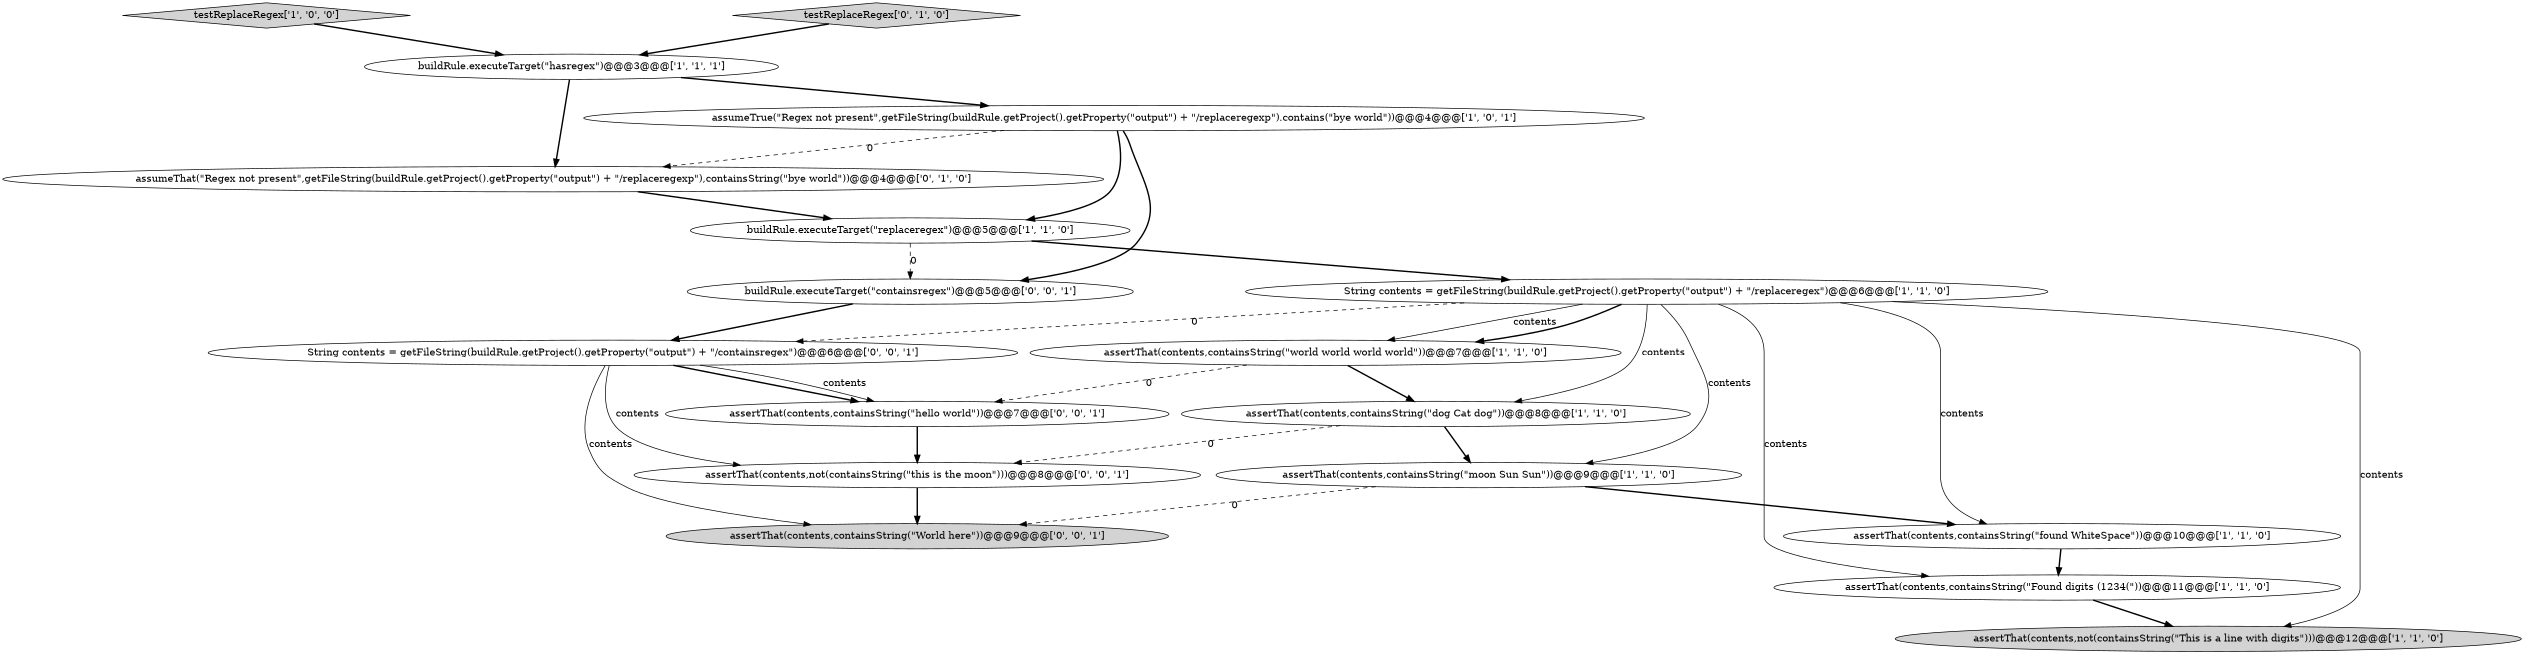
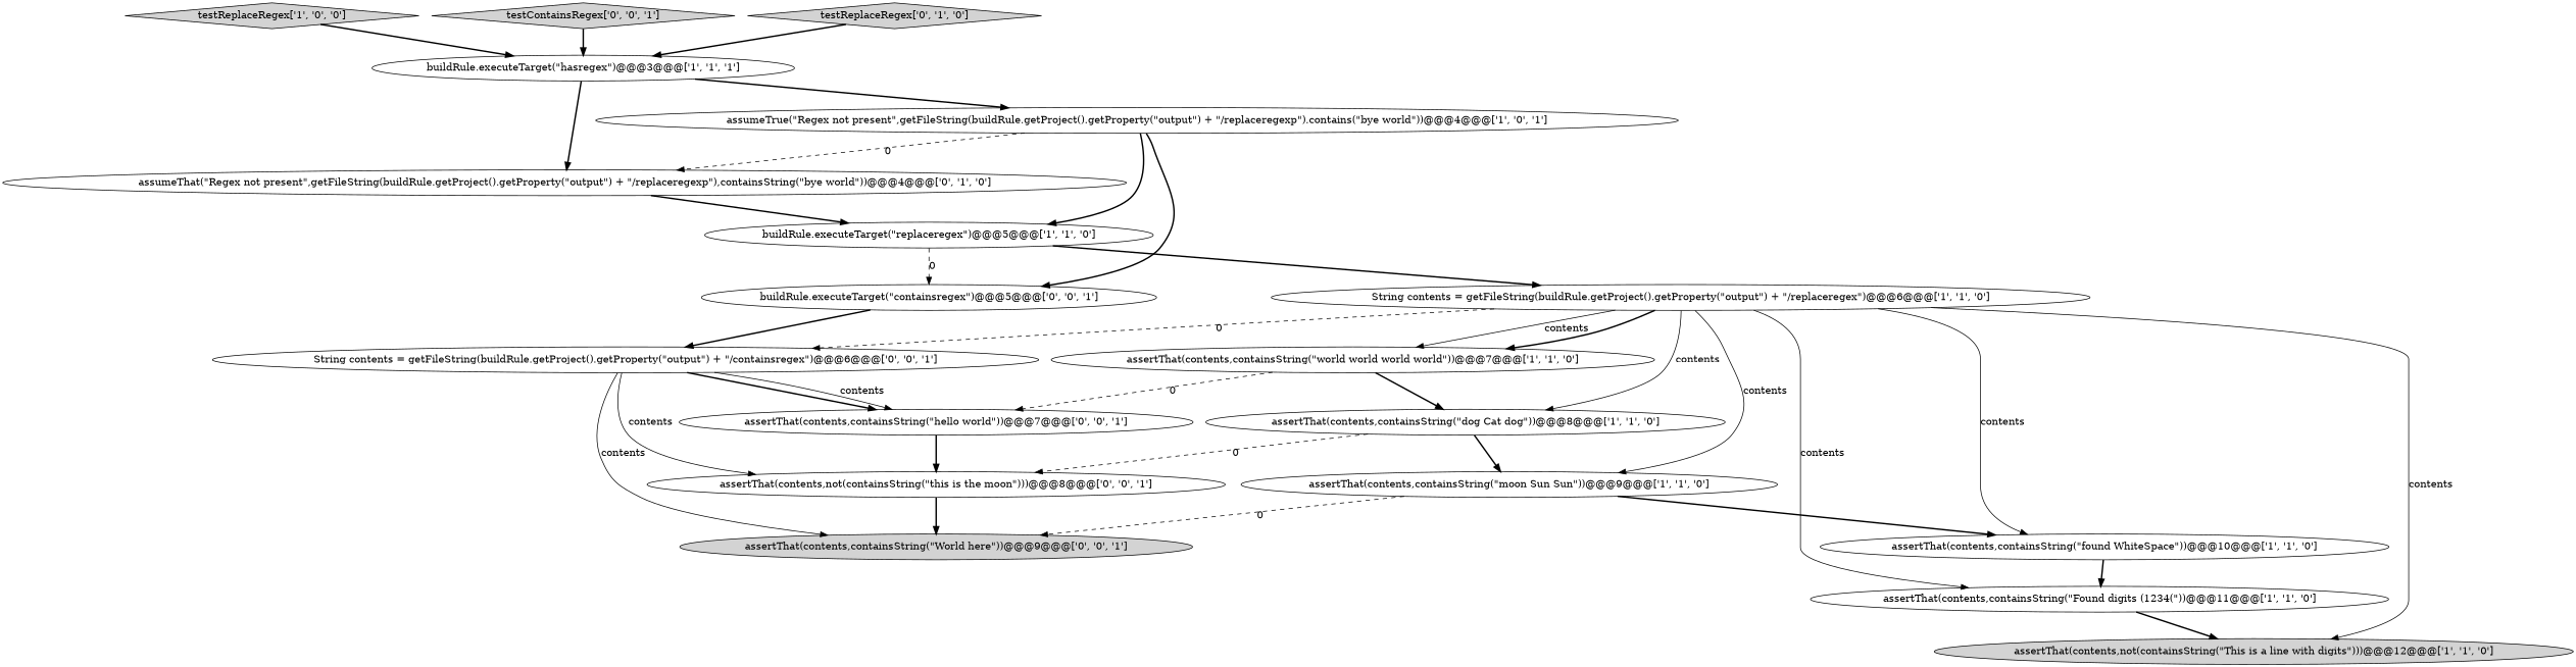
  digraph {
    node [fillcolor=white shape=ellipse style=filled]
    edge [style=bold]
    n1 [label="buildRule.executeTarget(\"hasregex\")@@@3@@@['1', '1', '1']"]
    n2 [label="assumeTrue(\"Regex not present\",getFileString(buildRule.getProject().getProperty(\"output\") + \"/replaceregexp\").contains(\"bye world\"))@@@4@@@['1', '0', '1']"]
    n3 [label="assumeThat(\"Regex not present\",getFileString(buildRule.getProject().getProperty(\"output\") + \"/replaceregexp\"),containsString(\"bye world\"))@@@4@@@['0', '1', '0']"]
    n4 [label="assertThat(contents,containsString(\"dog Cat dog\"))@@@8@@@['1', '1', '0']"]
    n5 [label="assertThat(contents,not(containsString(\"this is the moon\")))@@@8@@@['0', '0', '1']"]
    n6 [label="assertThat(contents,containsString(\"moon Sun Sun\"))@@@9@@@['1', '1', '0']"]
    n7 [label="buildRule.executeTarget(\"containsregex\")@@@5@@@['0', '0', '1']"]
    n8 [label="String contents = getFileString(buildRule.getProject().getProperty(\"output\") + \"/containsregex\")@@@6@@@['0', '0', '1']"]
    n9 [fillcolor=lightgray label="assertThat(contents,containsString(\"World here\"))@@@9@@@['0', '0', '1']"]
    n10 [label="assertThat(contents,containsString(\"hello world\"))@@@7@@@['0', '0', '1']"]
    n11 [label="buildRule.executeTarget(\"replaceregex\")@@@5@@@['1', '1', '0']"]
    n12 [label="String contents = getFileString(buildRule.getProject().getProperty(\"output\") + \"/replaceregex\")@@@6@@@['1', '1', '0']"]
    n13 [fillcolor=lightgray label="testReplaceRegex['1', '0', '0']" shape=diamond]
    n14 [fillcolor=lightgray label="assertThat(contents,not(containsString(\"This is a line with digits\")))@@@12@@@['1', '1', '0']"]
    n15 [label="assertThat(contents,containsString(\"found WhiteSpace\"))@@@10@@@['1', '1', '0']"]
    n16 [label="assertThat(contents,containsString(\"Found digits (1234(\"))@@@11@@@['1', '1', '0']"]
+   n17 [fillcolor=lightgray label="testContainsRegex['0', '0', '1']" shape=diamond]
    n18 [label="assertThat(contents,containsString(\"world world world world\"))@@@7@@@['1', '1', '0']"]
    n19 [fillcolor=lightgray label="testReplaceRegex['0', '1', '0']" shape=diamond]
    n1 -> n2
    n1 -> n3
    n2 -> n3 [label=0 style=dashed]
    n2 -> n7
    n2 -> n11
    n3 -> n11
    n4 -> n5 [label=0 style=dashed]
    n4 -> n6
    n5 -> n9
    n6 -> n9 [label=0 style=dashed]
    n6 -> n15
    n7 -> n8
    n8 -> n5 [label=contents style=solid]
    n8 -> n9 [label=contents style=solid]
    n8 -> n10
    n8 -> n10 [label=contents style=solid]
    n10 -> n5
    n11 -> n7 [label=0 style=dashed]
    n11 -> n12
    n12 -> n4 [label=contents style=solid]
    n12 -> n6 [label=contents style=solid]
    n12 -> n8 [label=0 style=dashed]
    n12 -> n14 [label=contents style=solid]
    n12 -> n15 [label=contents style=solid]
    n12 -> n16 [label=contents style=solid]
    n12 -> n18 [label=contents style=solid]
    n12 -> n18
    n13 -> n1
    n15 -> n16
    n16 -> n14
+   n17 -> n1
    n18 -> n4
    n18 -> n10 [label=0 style=dashed]
    n19 -> n1
  }
